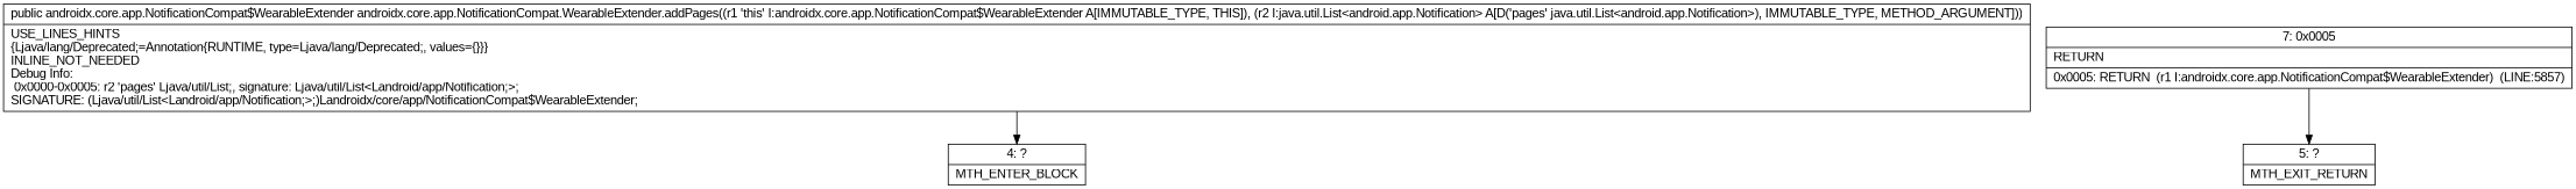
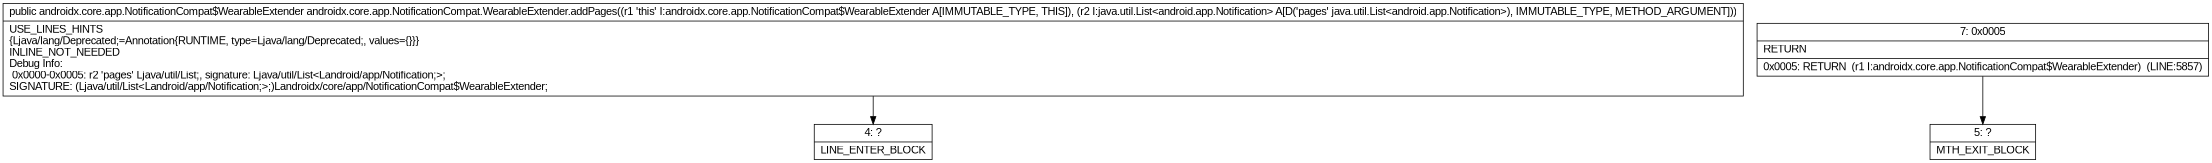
  digraph {
    fontname="Liberation Sans"
    node [fontname="Liberation Sans" shape=record]
    edge [fontname="Liberation Sans"]
-   n1 [label="{4\:\ ?|MTH_ENTER_BLOCK\l}"]
+   n1 [label="{4\:\ ?|LINE_ENTER_BLOCK\l}"]
    n2 [label="{7\:\ 0x0005|RETURN\l|0x0005: RETURN  (r1 I:androidx.core.app.NotificationCompat$WearableExtender)  (LINE:5857)\l}"]
-   n3 [label="{5\:\ ?|MTH_EXIT_RETURN\l}"]
+   n3 [label="{5\:\ ?|MTH_EXIT_BLOCK\l}"]
    n4 [label="{public androidx.core.app.NotificationCompat$WearableExtender androidx.core.app.NotificationCompat.WearableExtender.addPages((r1 'this' I:androidx.core.app.NotificationCompat$WearableExtender A[IMMUTABLE_TYPE, THIS]), (r2 I:java.util.List\<android.app.Notification\> A[D('pages' java.util.List\<android.app.Notification\>), IMMUTABLE_TYPE, METHOD_ARGUMENT]))  | USE_LINES_HINTS\l\{Ljava\/lang\/Deprecated;=Annotation\{RUNTIME, type=Ljava\/lang\/Deprecated;, values=\{\}\}\}\lINLINE_NOT_NEEDED\lDebug Info:\l  0x0000\-0x0005: r2 'pages' Ljava\/util\/List;, signature: Ljava\/util\/List\<Landroid\/app\/Notification;\>;\lSIGNATURE: (Ljava\/util\/List\<Landroid\/app\/Notification;\>;)Landroidx\/core\/app\/NotificationCompat$WearableExtender;\l}"]
    n2 -> n3
    n4 -> n1
  }
